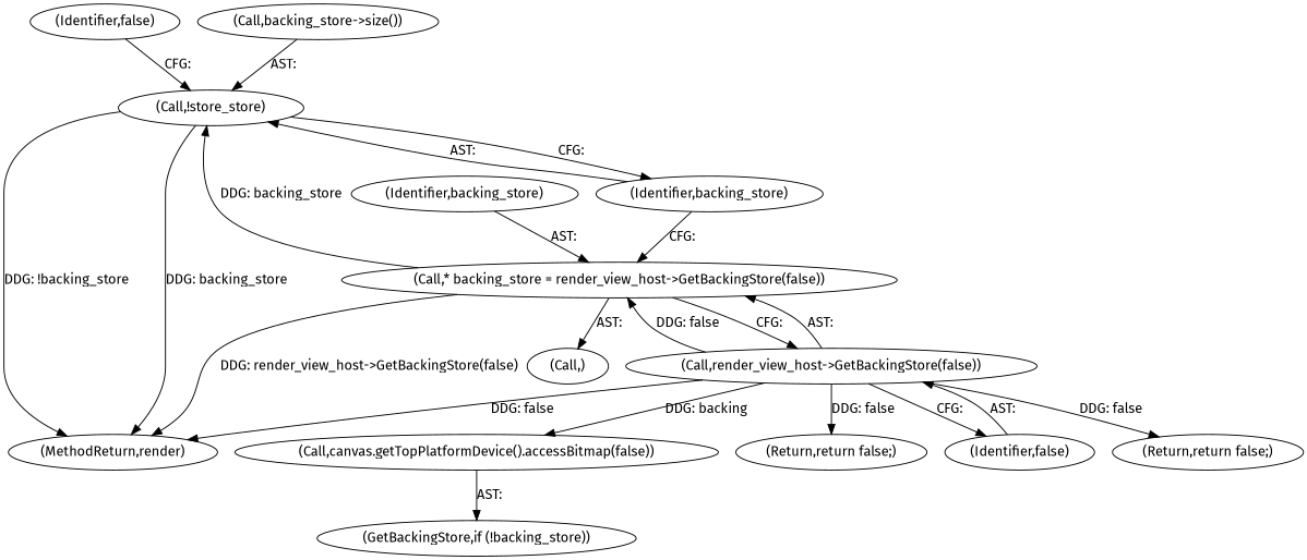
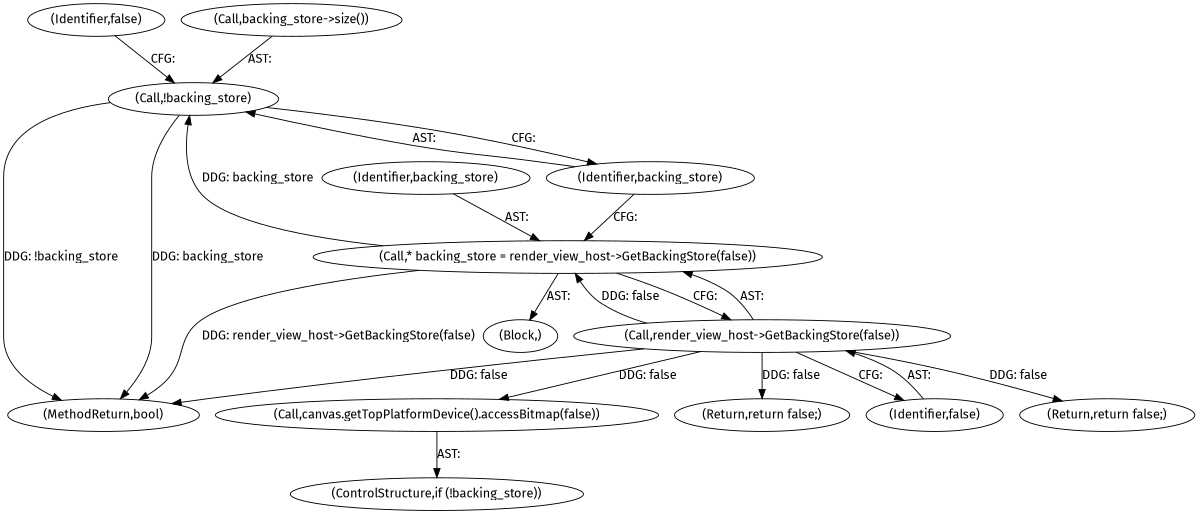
  digraph {
    fontname="Fira Sans"
    node [fontname="Fira Sans"]
    edge [fontname="Fira Sans"]
-   n1 [label="(Call,!store_store)"]
-   n2 [label="(MethodReturn,render)"]
+   n1 [label="(Call,!backing_store)"]
+   n2 [label="(MethodReturn,bool)"]
    n3 [label="(Identifier,backing_store)"]
-   n4 [label="(GetBackingStore,if (!backing_store))"]
+   n4 [label="(ControlStructure,if (!backing_store))"]
    n5 [label="(Call,* backing_store = render_view_host->GetBackingStore(false))"]
    n6 [label="(Call,render_view_host->GetBackingStore(false))"]
-   n7 [label="(Call,)"]
+   n7 [label="(Block,)"]
    n8 [label="(Identifier,false)"]
    n9 [label="(Call,canvas.getTopPlatformDevice().accessBitmap(false))"]
    n10 [label="(Return,return false;)"]
    n11 [label="(Return,return false;)"]
    n12 [label="(Identifier,false)"]
    n13 [label="(Identifier,backing_store)"]
    n14 [label="(Call,backing_store->size())"]
    n1 -> n2 [label="DDG: !backing_store"]
    n1 -> n2 [label="DDG: backing_store"]
    n1 -> n3 [label="CFG: "]
    n3 -> n1 [label="AST: "]
    n3 -> n5 [label="CFG: "]
    n5 -> n1 [label="DDG: backing_store"]
    n5 -> n2 [label="DDG: render_view_host->GetBackingStore(false)"]
    n5 -> n6 [label="CFG: "]
    n5 -> n7 [label="AST: "]
    n6 -> n2 [label="DDG: false"]
    n6 -> n5 [label="AST: "]
    n6 -> n5 [label="DDG: false"]
    n6 -> n8 [label="CFG: "]
-   n6 -> n9 [label="DDG: backing"]
+   n6 -> n9 [label="DDG: false"]
    n6 -> n10 [label="DDG: false"]
    n6 -> n11 [label="DDG: false"]
    n8 -> n6 [label="AST: "]
    n9 -> n4 [label="AST: "]
    n12 -> n1 [label="CFG: "]
    n13 -> n5 [label="AST: "]
    n14 -> n1 [label="AST: "]
  }
